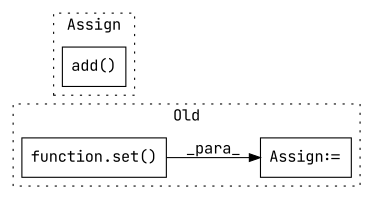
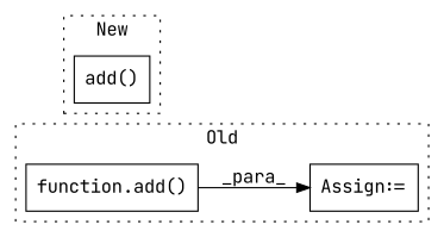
  digraph {
    rankdir=LR
    fontname="JetBrains Mono"
    node [a=75 shape=box fontname="JetBrains Mono"]
-   n1 [l="4,1" label="function.set()" s="2070,2078"]
+   n1 [l="4,1" label="function.add()" s="2070,2078"]
    n2 [a=68 l=3 label="Assign:=" s=2067]
    n3 [l="9,1" label="add()" s="3161,3175"]
    subgraph cluster_1 {
      label=Old
      style=dotted
      n1
      n2
    }
    subgraph cluster_2 {
-     label=Assign
+     label=New
      style=dotted
      n3
    }
    n1 -> n2 [label=_para_ fontname="JetBrains Mono"]
  }
